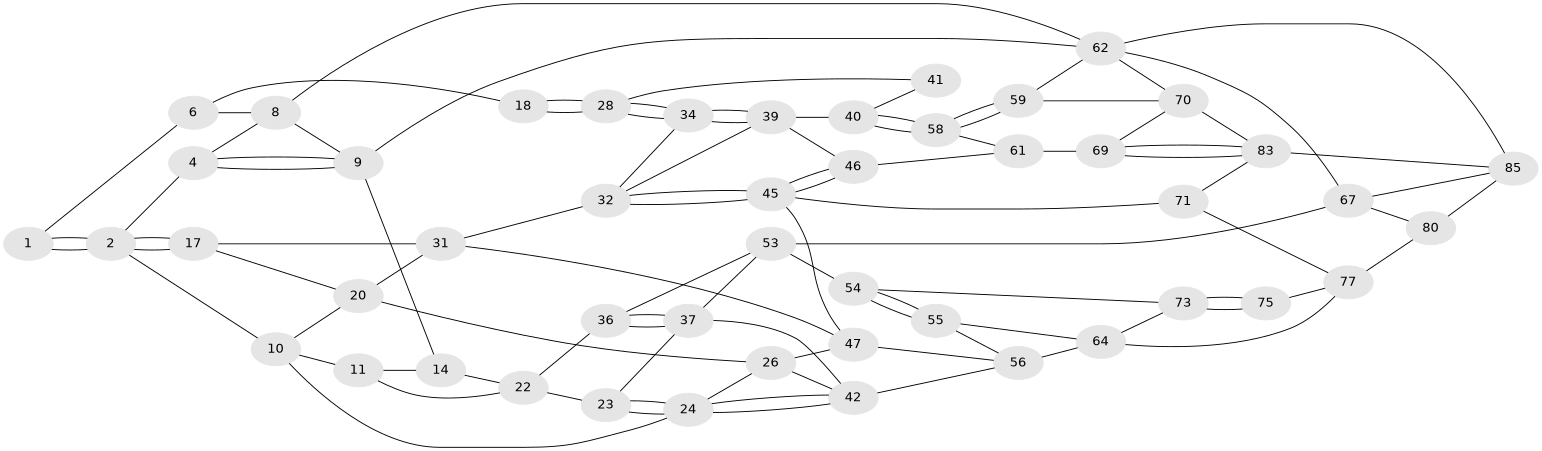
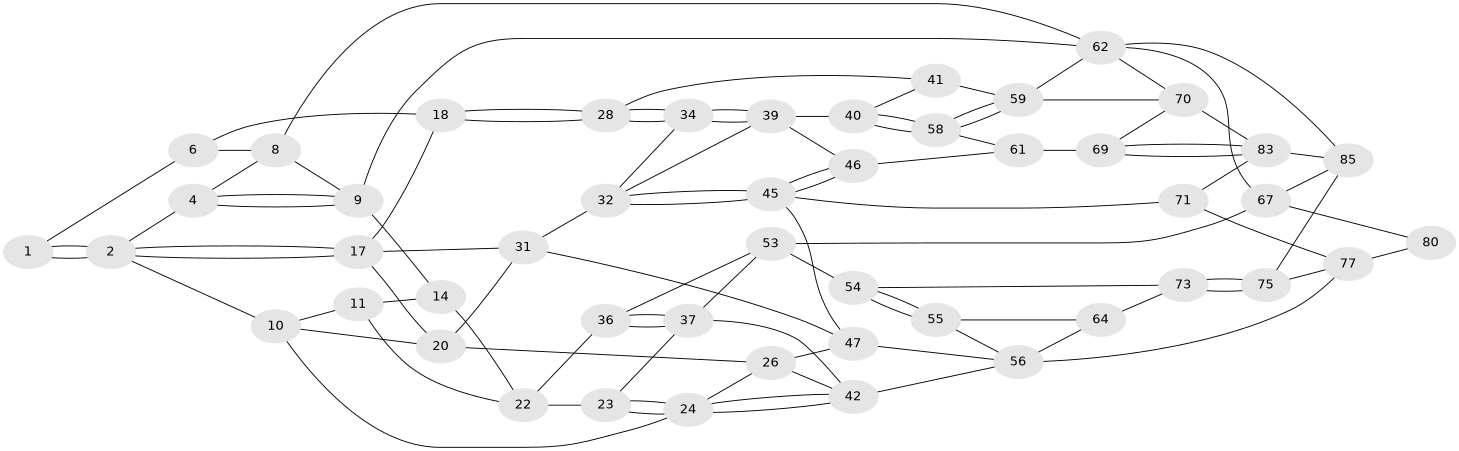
  graph {
    fontname="DejaVu Sans"
    rankdir=LR
    node [color=gray90 fontname="DejaVu Sans" style=filled]
    edge [fontname="DejaVu Sans"]
    2 [super="+3"]
    1
    6 [super="+7"]
    4 [super="+5"]
    10 [super="+19"]
    17 [super="+21"]
    8
    18
    9 [super="+13"]
    11 [super="+16"]
    20 [super="+27"]
    24 [super="+25"]
    31 [super="+38"]
    62 [super="+66"]
    14 [super="+15"]
    28 [super="+29"]
    67 [super="+79"]
    70 [super="+88"]
    85 [super="+86"]
    22 [super="+35"]
    26 [super="+50"]
    42 [super="+51"]
    23
    36
    47 [super="+48"]
    32 [super="+33"]
    34
    41 [super="+52"]
    37 [super="+43"]
    53 [super="+57"]
    56 [super="+63"]
    39 [super="+44"]
    59 [super="+60"]
    45 [super="+49"]
    40
    46
    71 [super="+82"]
    54 [super="+72"]
    58
    61 [super="+68"]
    64 [super="+65"]
    77 [super="+78"]
    83 [super="+87"]
    69
    55
    73 [super="+74"]
    80 [super="+84"]
    75 [super="+76"]
    2 -- 4
    2 -- 10
    2 -- 17
    2 -- 17
    1 -- 2
    1 -- 2
    1 -- 6
    6 -- 8
    6 -- 18
    4 -- 8
    4 -- 9
    4 -- 9
    10 -- 11
    10 -- 20
    10 -- 24
+   17 -- 18
    17 -- 20
    17 -- 31
    8 -- 9
    8 -- 62
    18 -- 28
    18 -- 28
    9 -- 62
    9 -- 14
    11 -- 14
    11 -- 22
    20 -- 31
    20 -- 26
    24 -- 26
    24 -- 42
    24 -- 42
    31 -- 47
    31 -- 32
    62 -- 67
    62 -- 70
    62 -- 85
    14 -- 22
    28 -- 34
    28 -- 34
    28 -- 41
    67 -- 85
    67 -- 80
    70 -- 83
    22 -- 23
    22 -- 36
    26 -- 42
    26 -- 47
    42 -- 56
    23 -- 24
    23 -- 24
    23 -- 37
    36 -- 37
    36 -- 37
    36 -- 53
    47 -- 56
    32 -- 34
    32 -- 39
    32 -- 45
    32 -- 45
    34 -- 39
    34 -- 39
+   41 -- 59
    37 -- 42
    37 -- 53
    53 -- 67
    53 -- 54
    56 -- 64
    39 -- 40
    39 -- 46
    59 -- 62
    59 -- 70
    45 -- 47
    45 -- 46
    45 -- 46
    45 -- 71
    40 -- 41
    40 -- 58
    40 -- 58
    46 -- 61
    71 -- 77
    71 -- 83
    54 -- 55
    54 -- 55
    54 -- 73
    58 -- 59
    58 -- 59
    58 -- 61
    61 -- 69
-   64 -- 77
+   56 -- 77
    64 -- 73
    77 -- 80
    83 -- 85
    69 -- 70
    69 -- 83
    69 -- 83
    55 -- 56
    55 -- 64
    73 -- 75 [weight=2]
    73 -- 75
-   80 -- 85
+   75 -- 85
    75 -- 77
  }
